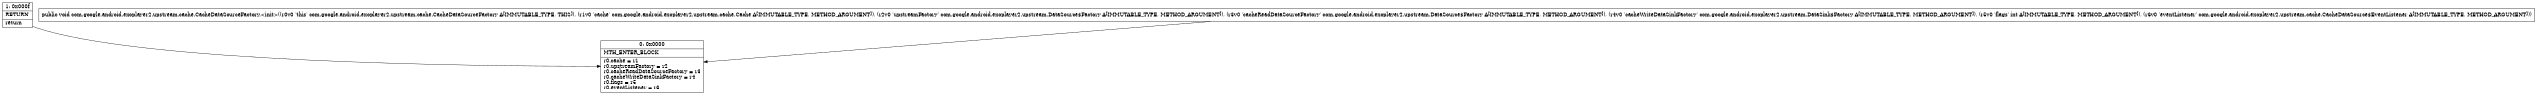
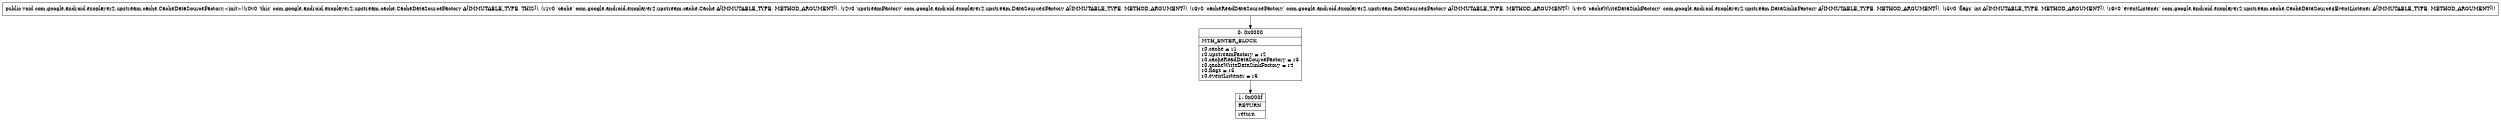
  digraph {
    node [shape=record]
    n1 [label="{0\:\ 0x0000|MTH_ENTER_BLOCK\l|r0.cache = r1\lr0.upstreamFactory = r2\lr0.cacheReadDataSourceFactory = r3\lr0.cacheWriteDataSinkFactory = r4\lr0.flags = r5\lr0.eventListener = r6\l}"]
    n2 [label="{1\:\ 0x000f|RETURN\l|return\l}"]
    n3 [label="{public void com.google.android.exoplayer2.upstream.cache.CacheDataSourceFactory.\<init\>((r0v0 'this' com.google.android.exoplayer2.upstream.cache.CacheDataSourceFactory A[IMMUTABLE_TYPE, THIS]), (r1v0 'cache' com.google.android.exoplayer2.upstream.cache.Cache A[IMMUTABLE_TYPE, METHOD_ARGUMENT]), (r2v0 'upstreamFactory' com.google.android.exoplayer2.upstream.DataSource$Factory A[IMMUTABLE_TYPE, METHOD_ARGUMENT]), (r3v0 'cacheReadDataSourceFactory' com.google.android.exoplayer2.upstream.DataSource$Factory A[IMMUTABLE_TYPE, METHOD_ARGUMENT]), (r4v0 'cacheWriteDataSinkFactory' com.google.android.exoplayer2.upstream.DataSink$Factory A[IMMUTABLE_TYPE, METHOD_ARGUMENT]), (r5v0 'flags' int A[IMMUTABLE_TYPE, METHOD_ARGUMENT]), (r6v0 'eventListener' com.google.android.exoplayer2.upstream.cache.CacheDataSource$EventListener A[IMMUTABLE_TYPE, METHOD_ARGUMENT])) }"]
-   n2 -> n1
+   n1 -> n2
    n3 -> n1
  }
